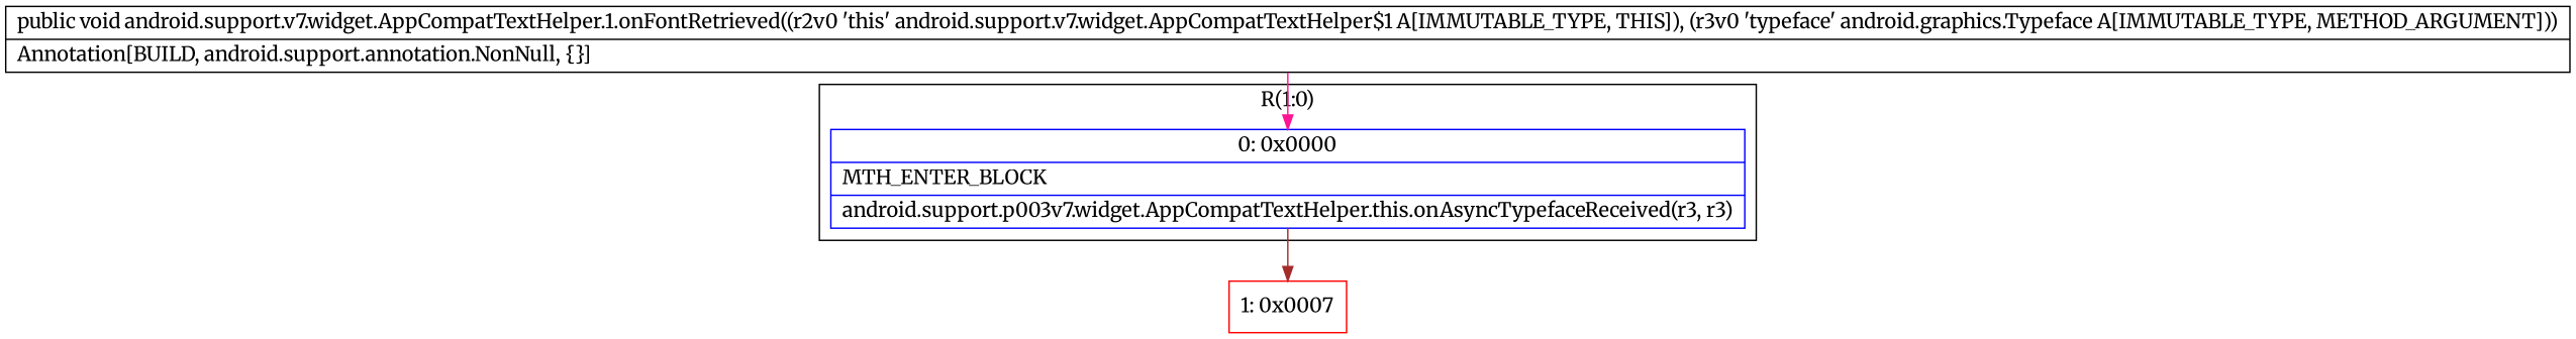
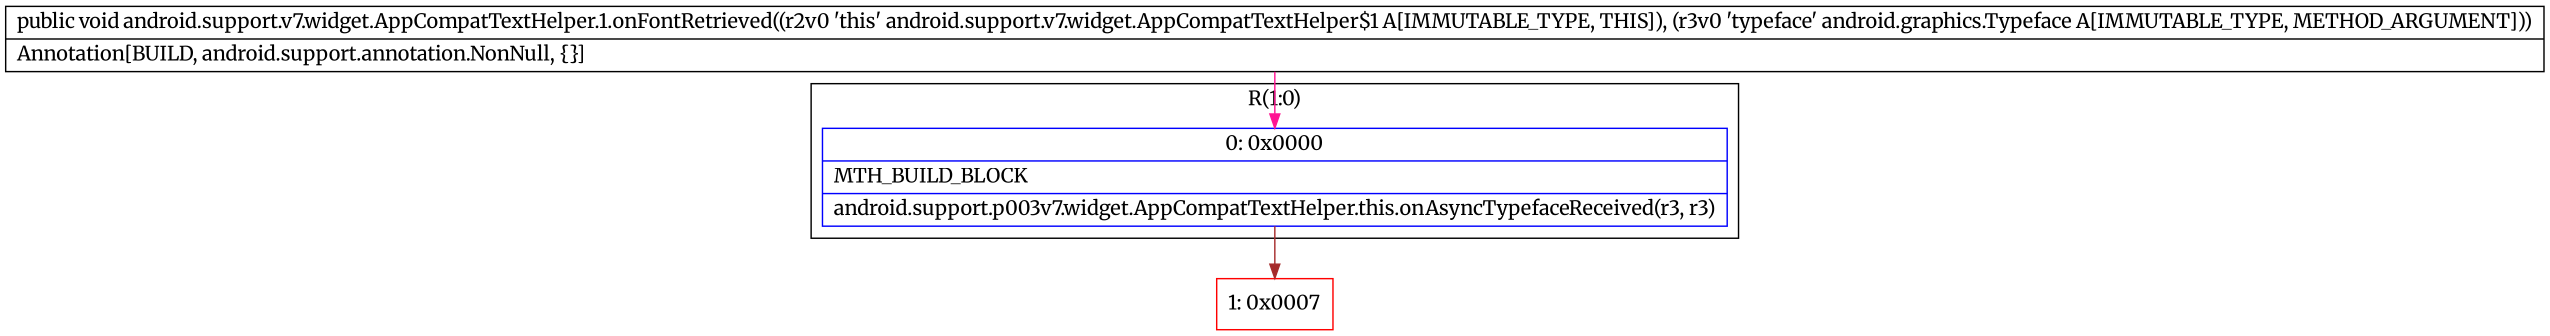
  digraph {
    fontname=Merriweather
    node [shape=record fontname=Merriweather]
    edge [fontname=Merriweather]
-   n1 [color=blue label="{0\:\ 0x0000|MTH_ENTER_BLOCK\l|android.support.p003v7.widget.AppCompatTextHelper.this.onAsyncTypefaceReceived(r3, r3)\l}"]
+   n1 [color=blue label="{0\:\ 0x0000|MTH_BUILD_BLOCK\l|android.support.p003v7.widget.AppCompatTextHelper.this.onAsyncTypefaceReceived(r3, r3)\l}"]
    n2 [color=red label="{1\:\ 0x0007}"]
    n3 [label="{public void android.support.v7.widget.AppCompatTextHelper.1.onFontRetrieved((r2v0 'this' android.support.v7.widget.AppCompatTextHelper$1 A[IMMUTABLE_TYPE, THIS]), (r3v0 'typeface' android.graphics.Typeface A[IMMUTABLE_TYPE, METHOD_ARGUMENT]))  | Annotation[BUILD, android.support.annotation.NonNull, \{\}]\l}"]
    subgraph cluster_1 {
      label="R(1:0)"
      n1
    }
    n1 -> n2 [color=brown]
    n3 -> n1 [color=deeppink]
  }
